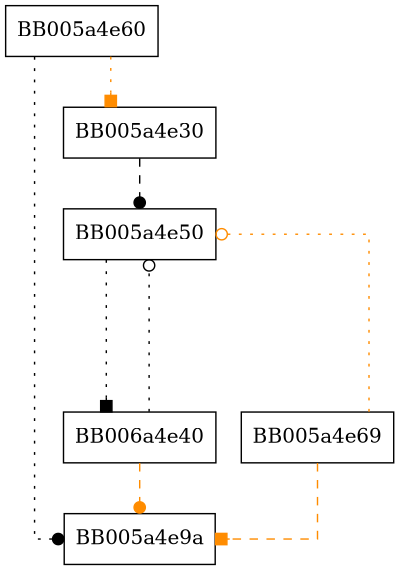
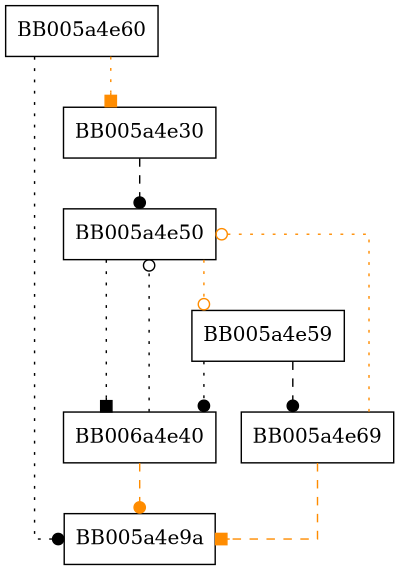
  digraph {
    splines=ortho
    node [shape=box]
    edge [arrowhead=dot color=black style=dotted]
    n1 [label=BB005a4e60]
    BB005a4e9a
    BB005a4e30
    BB005a4e50
    n5 [label=BB006a4e40]
+   BB005a4e59
    BB005a4e69
    n1 -> BB005a4e9a
    n1 -> BB005a4e30 [arrowhead=box color=darkorange]
    BB005a4e30 -> BB005a4e50 [style=dashed]
    BB005a4e50 -> n5 [arrowhead=box]
+   BB005a4e50 -> BB005a4e59 [arrowhead=odot color=darkorange]
    n5 -> BB005a4e9a [color=darkorange style=dashed]
    n5 -> BB005a4e50 [arrowhead=odot]
+   BB005a4e59 -> n5
+   BB005a4e59 -> BB005a4e69 [style=dashed]
    BB005a4e69 -> BB005a4e9a [arrowhead=box color=darkorange style=dashed]
    BB005a4e69 -> BB005a4e50 [arrowhead=odot color=darkorange]
  }
